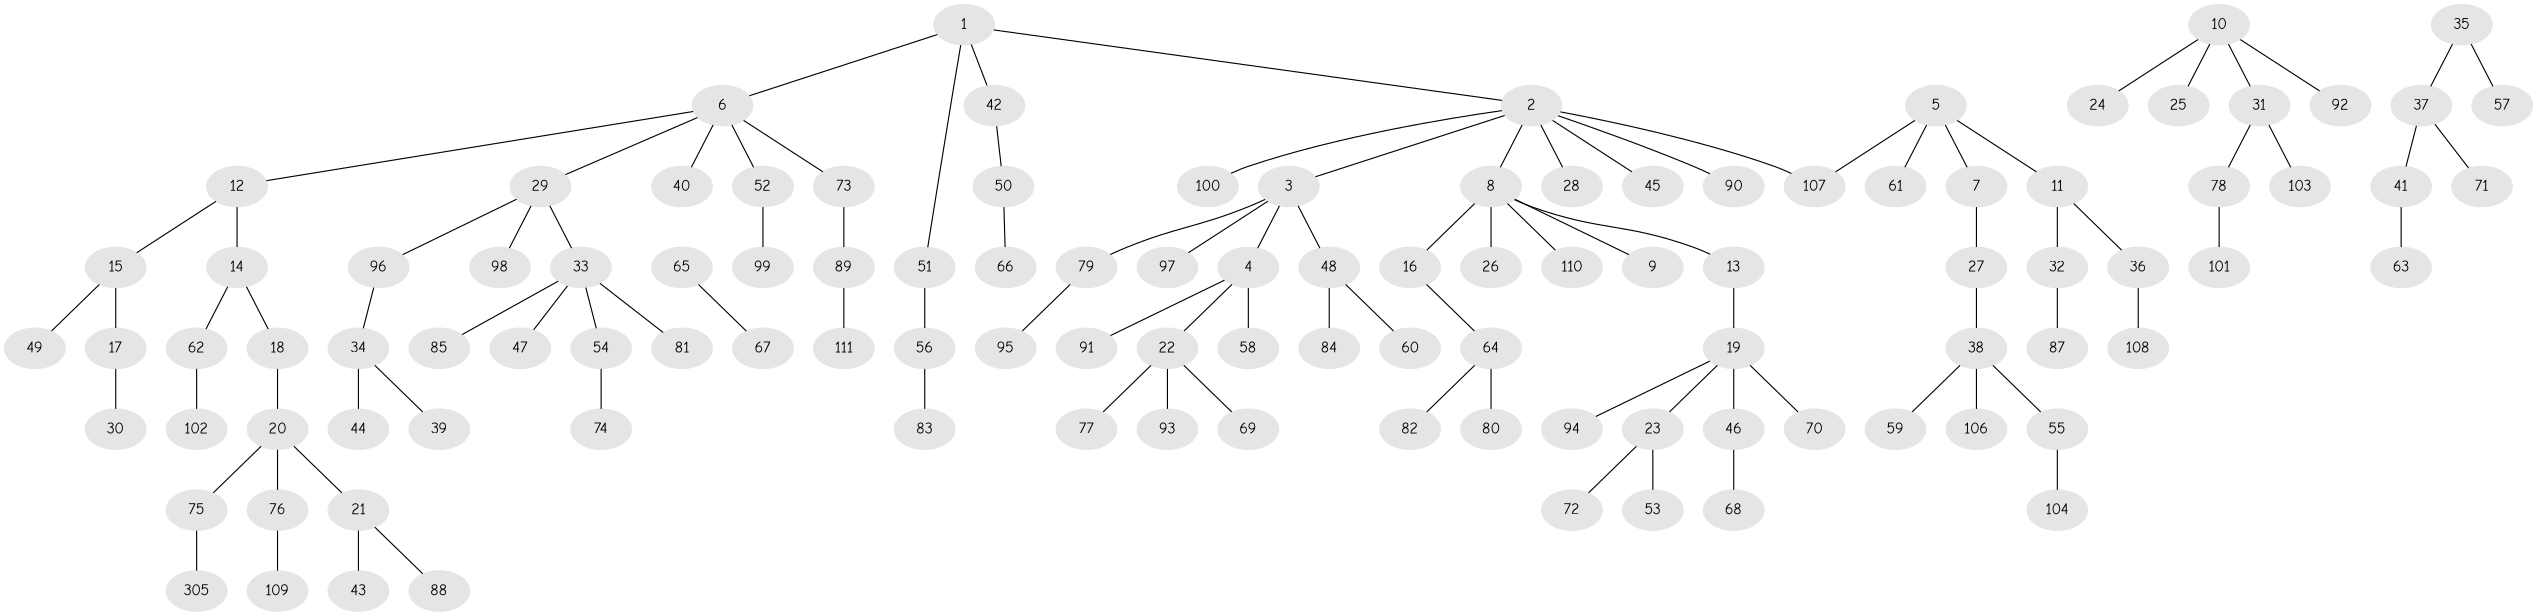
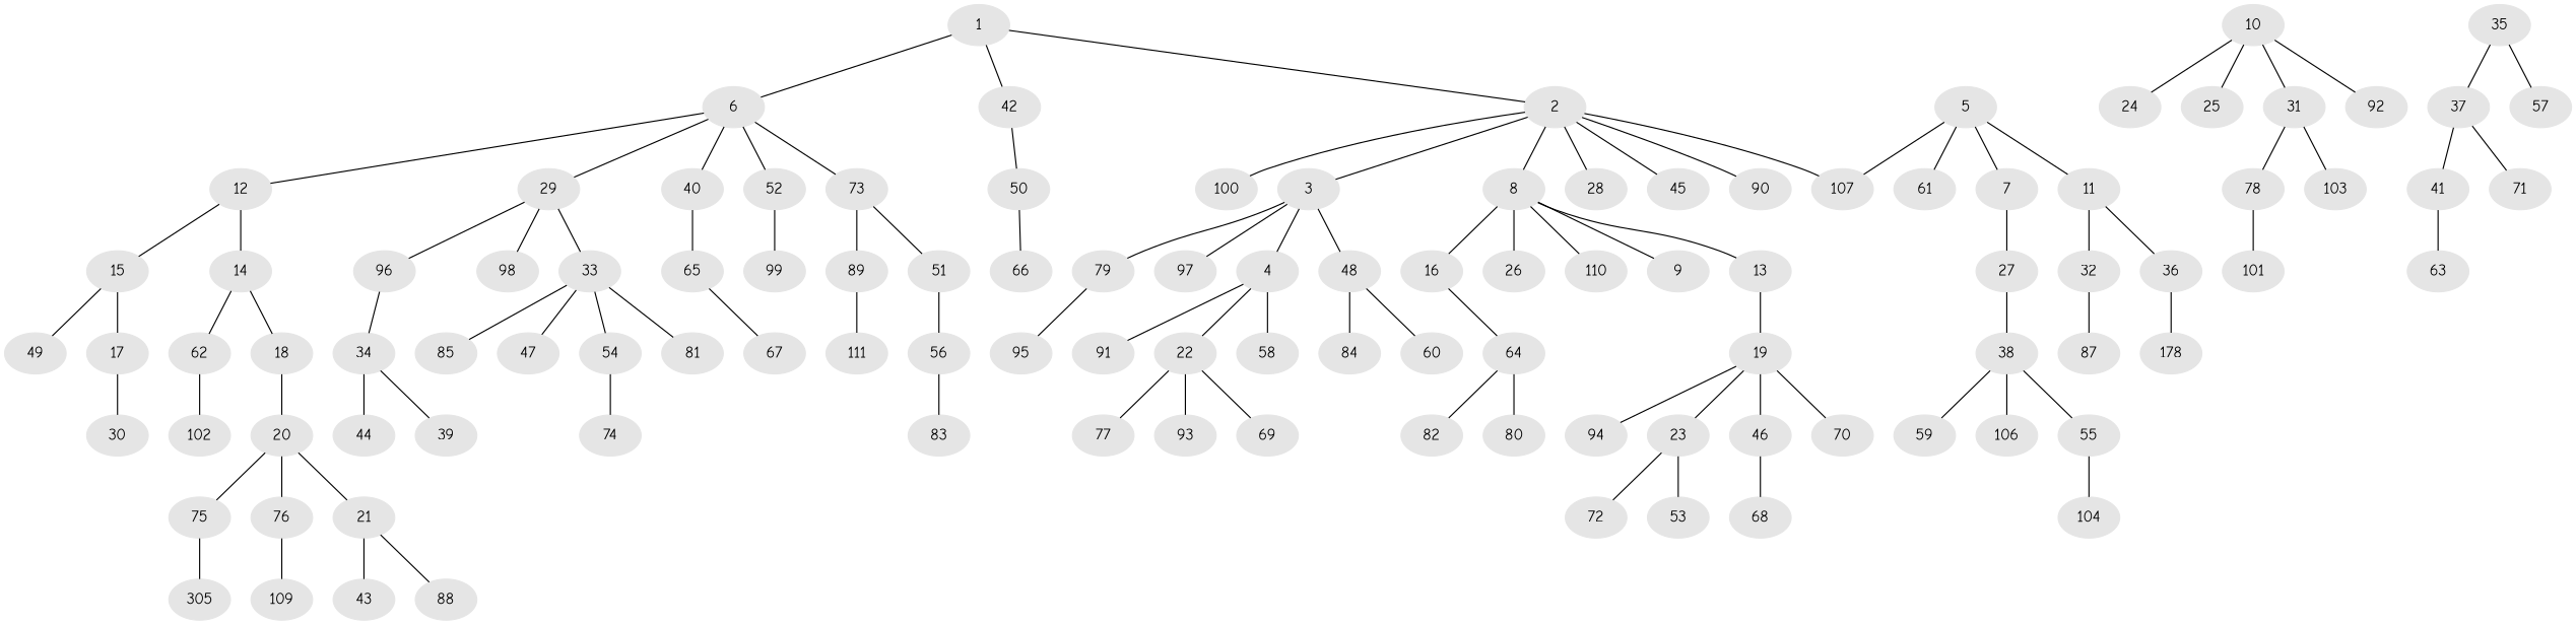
  graph {
    fontname="Comic Neue"
    node [color=gray90 fontname="Comic Neue" style=filled]
    edge [fontname="Comic Neue"]
    1
    2
    6
    42
    51
    3
    8
    28
    45
    90
    100
    107
    12
    29
    40
    52
    73
    50
    56
    4
    48
    79
    97
    5
    7
    11
    61
    9
    13
    16
    26
    110
    22
    58
    91
    60
    84
    95
    69
    77
    93
    27
    32
    36
    10
    24
    25
    31
    92
    14
    15
    33
    96
    98
    65
    99
    89
    38
    19
    64
    78
    103
    87
-   108
+   108 [label=178]
    18
    62
    17
    49
    23
    46
    70
    94
    20
    102
    30
    80
    82
    21
    75
    76
    53
    72
    68
    43
    88
    n86 [label=305]
    109
    55
    59
    106
    35
    37
    57
    47
    54
    81
    85
    34
    101
    39
    44
    74
    41
    71
    63
    104
    67
    66
    83
    111
    1 -- 2
    1 -- 6
    1 -- 42
-   1 -- 51
+   73 -- 51
    2 -- 3
    2 -- 8
    2 -- 28
    2 -- 45
    2 -- 90
    2 -- 100
    2 -- 107
    6 -- 12
    6 -- 29
    6 -- 40
    6 -- 52
    6 -- 73
    42 -- 50
    51 -- 56
    3 -- 4
    3 -- 48
    3 -- 79
    3 -- 97
    8 -- 9
    8 -- 13
    8 -- 16
    8 -- 26
    8 -- 110
    12 -- 14
    12 -- 15
    29 -- 33
    29 -- 96
    29 -- 98
+   40 -- 65
    52 -- 99
    73 -- 89
    50 -- 66
    56 -- 83
    4 -- 22
    4 -- 58
    4 -- 91
    48 -- 60
    48 -- 84
    79 -- 95
    5 -- 107
    5 -- 7
    5 -- 11
    5 -- 61
    7 -- 27
    11 -- 32
    11 -- 36
    13 -- 19
    16 -- 64
    22 -- 69
    22 -- 77
    22 -- 93
    27 -- 38
    32 -- 87
    36 -- 108
    10 -- 24
    10 -- 25
    10 -- 31
    10 -- 92
    31 -- 78
    31 -- 103
    14 -- 18
    14 -- 62
    15 -- 17
    15 -- 49
    33 -- 47
    33 -- 54
    33 -- 81
    33 -- 85
    96 -- 34
    65 -- 67
    89 -- 111
    38 -- 55
    38 -- 59
    38 -- 106
    19 -- 23
    19 -- 46
    19 -- 70
    19 -- 94
    64 -- 80
    64 -- 82
    78 -- 101
    18 -- 20
    62 -- 102
    17 -- 30
    23 -- 53
    23 -- 72
    46 -- 68
    20 -- 21
    20 -- 75
    20 -- 76
    21 -- 43
    21 -- 88
    75 -- n86
    76 -- 109
    55 -- 104
    35 -- 37
    35 -- 57
    37 -- 41
    37 -- 71
    54 -- 74
    34 -- 39
    34 -- 44
    41 -- 63
  }
